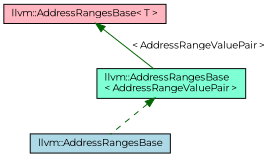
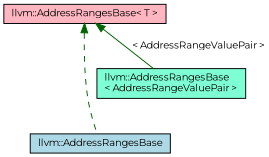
  digraph {
    fontname=Montserrat
    node [color=black fontname=Montserrat fontsize=10 shape=record style=filled]
    edge [color=darkgreen dir=back fontname=Montserrat fontsize=10 labelfontname=Helvetica labelfontsize=10]
    n1 [fillcolor=lightblue fontcolor=black height=0.2 label="llvm::AddressRangesBase" width=0.4]
    n2 [fillcolor=aquamarine height=0.2 label="llvm::AddressRangesBase\l\< AddressRangeValuePair \>" width=0.4]
    n3 [fillcolor=lightpink height=0.2 label="llvm::AddressRangesBase\< T \>" width=0.4]
-   n2 -> n1 [style=dashed]
+   n3 -> n1 [style=dashed]
    n3 -> n2 [label=" \< AddressRangeValuePair \>" style=solid]
  }
